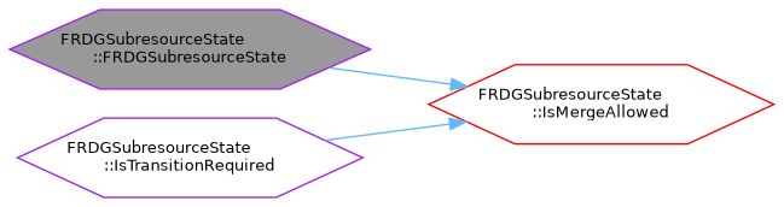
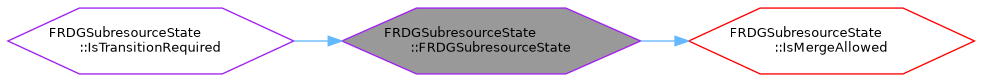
  digraph {
    rankdir=RL
    node [color=purple fillcolor=white fontname=Helvetica fontsize=10 shape=hexagon style=filled]
    edge [color=steelblue1 dir=back fontname=Helvetica fontsize=10 labelfontname=Helvetica labelfontsize=10 style=solid]
    n1 [fillcolor=grey60 fontcolor=black height=0.2 label="FRDGSubresourceState\l::FRDGSubresourceState" width=0.4]
    n2 [height=0.2 label="FRDGSubresourceState\l::IsTransitionRequired" width=0.4]
    n3 [color=red height=0.2 label="FRDGSubresourceState\l::IsMergeAllowed" width=0.4]
-   n3 -> n2
+   n1 -> n2
    n3 -> n1
  }
